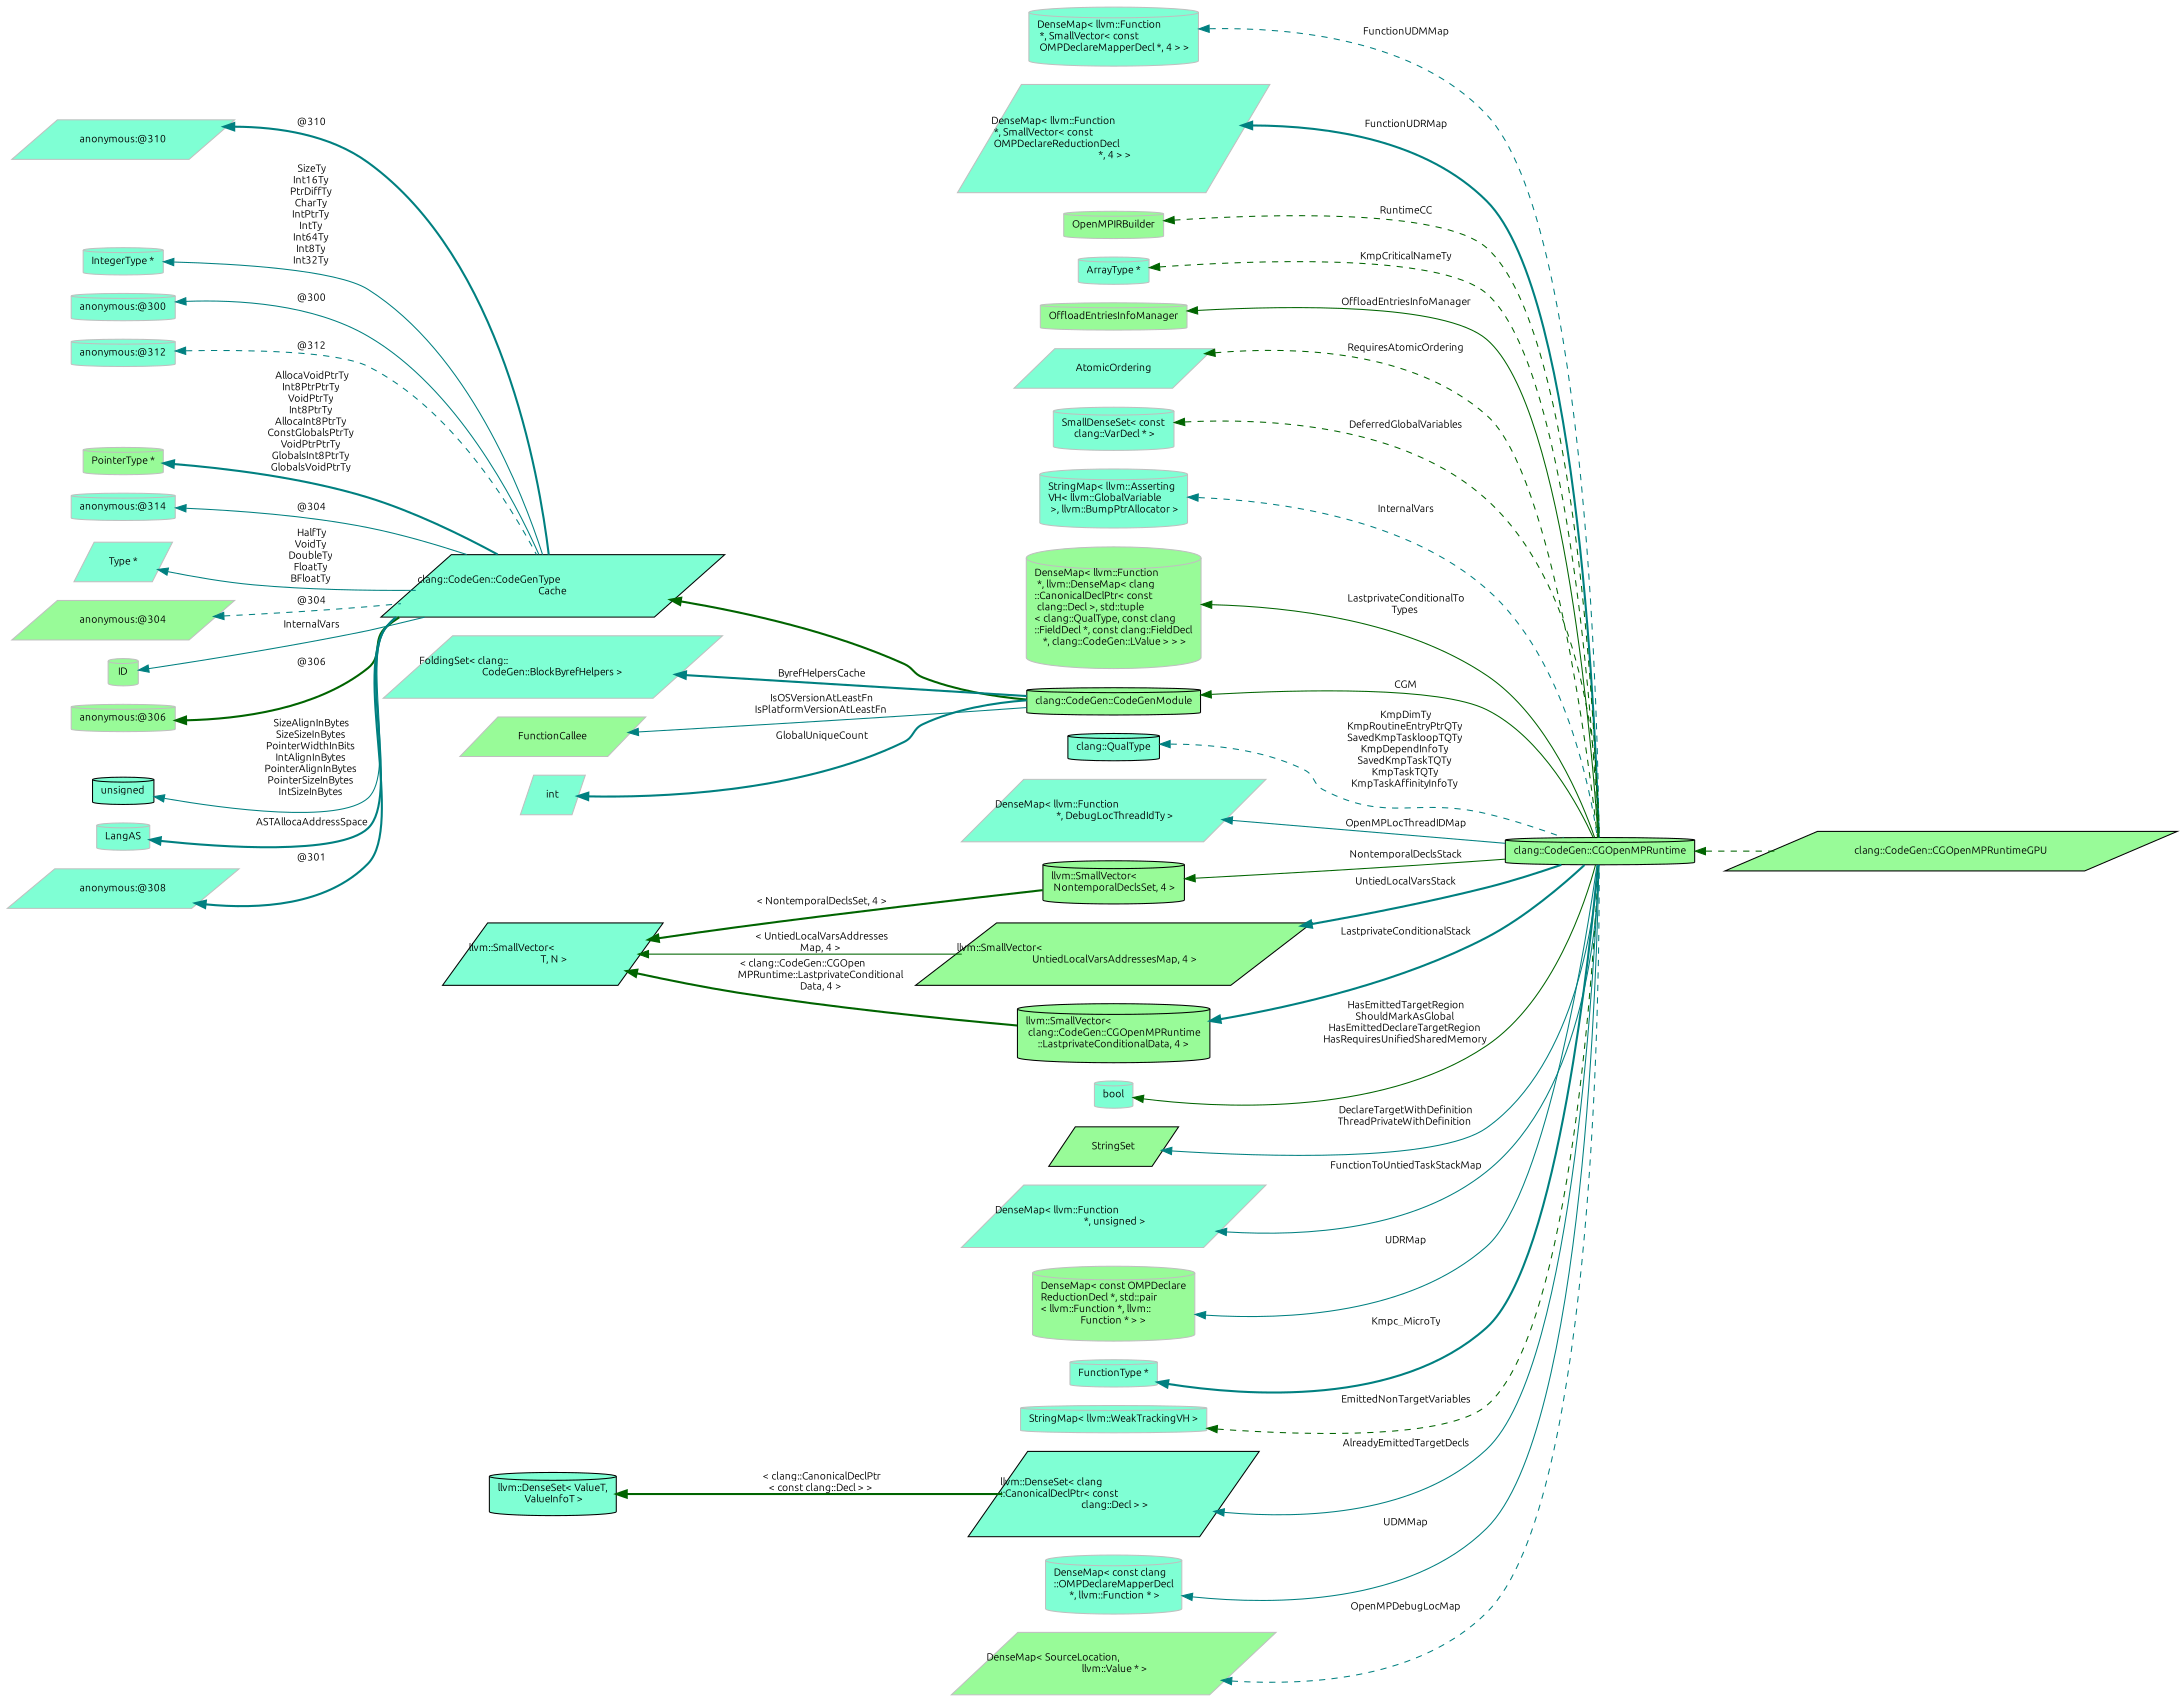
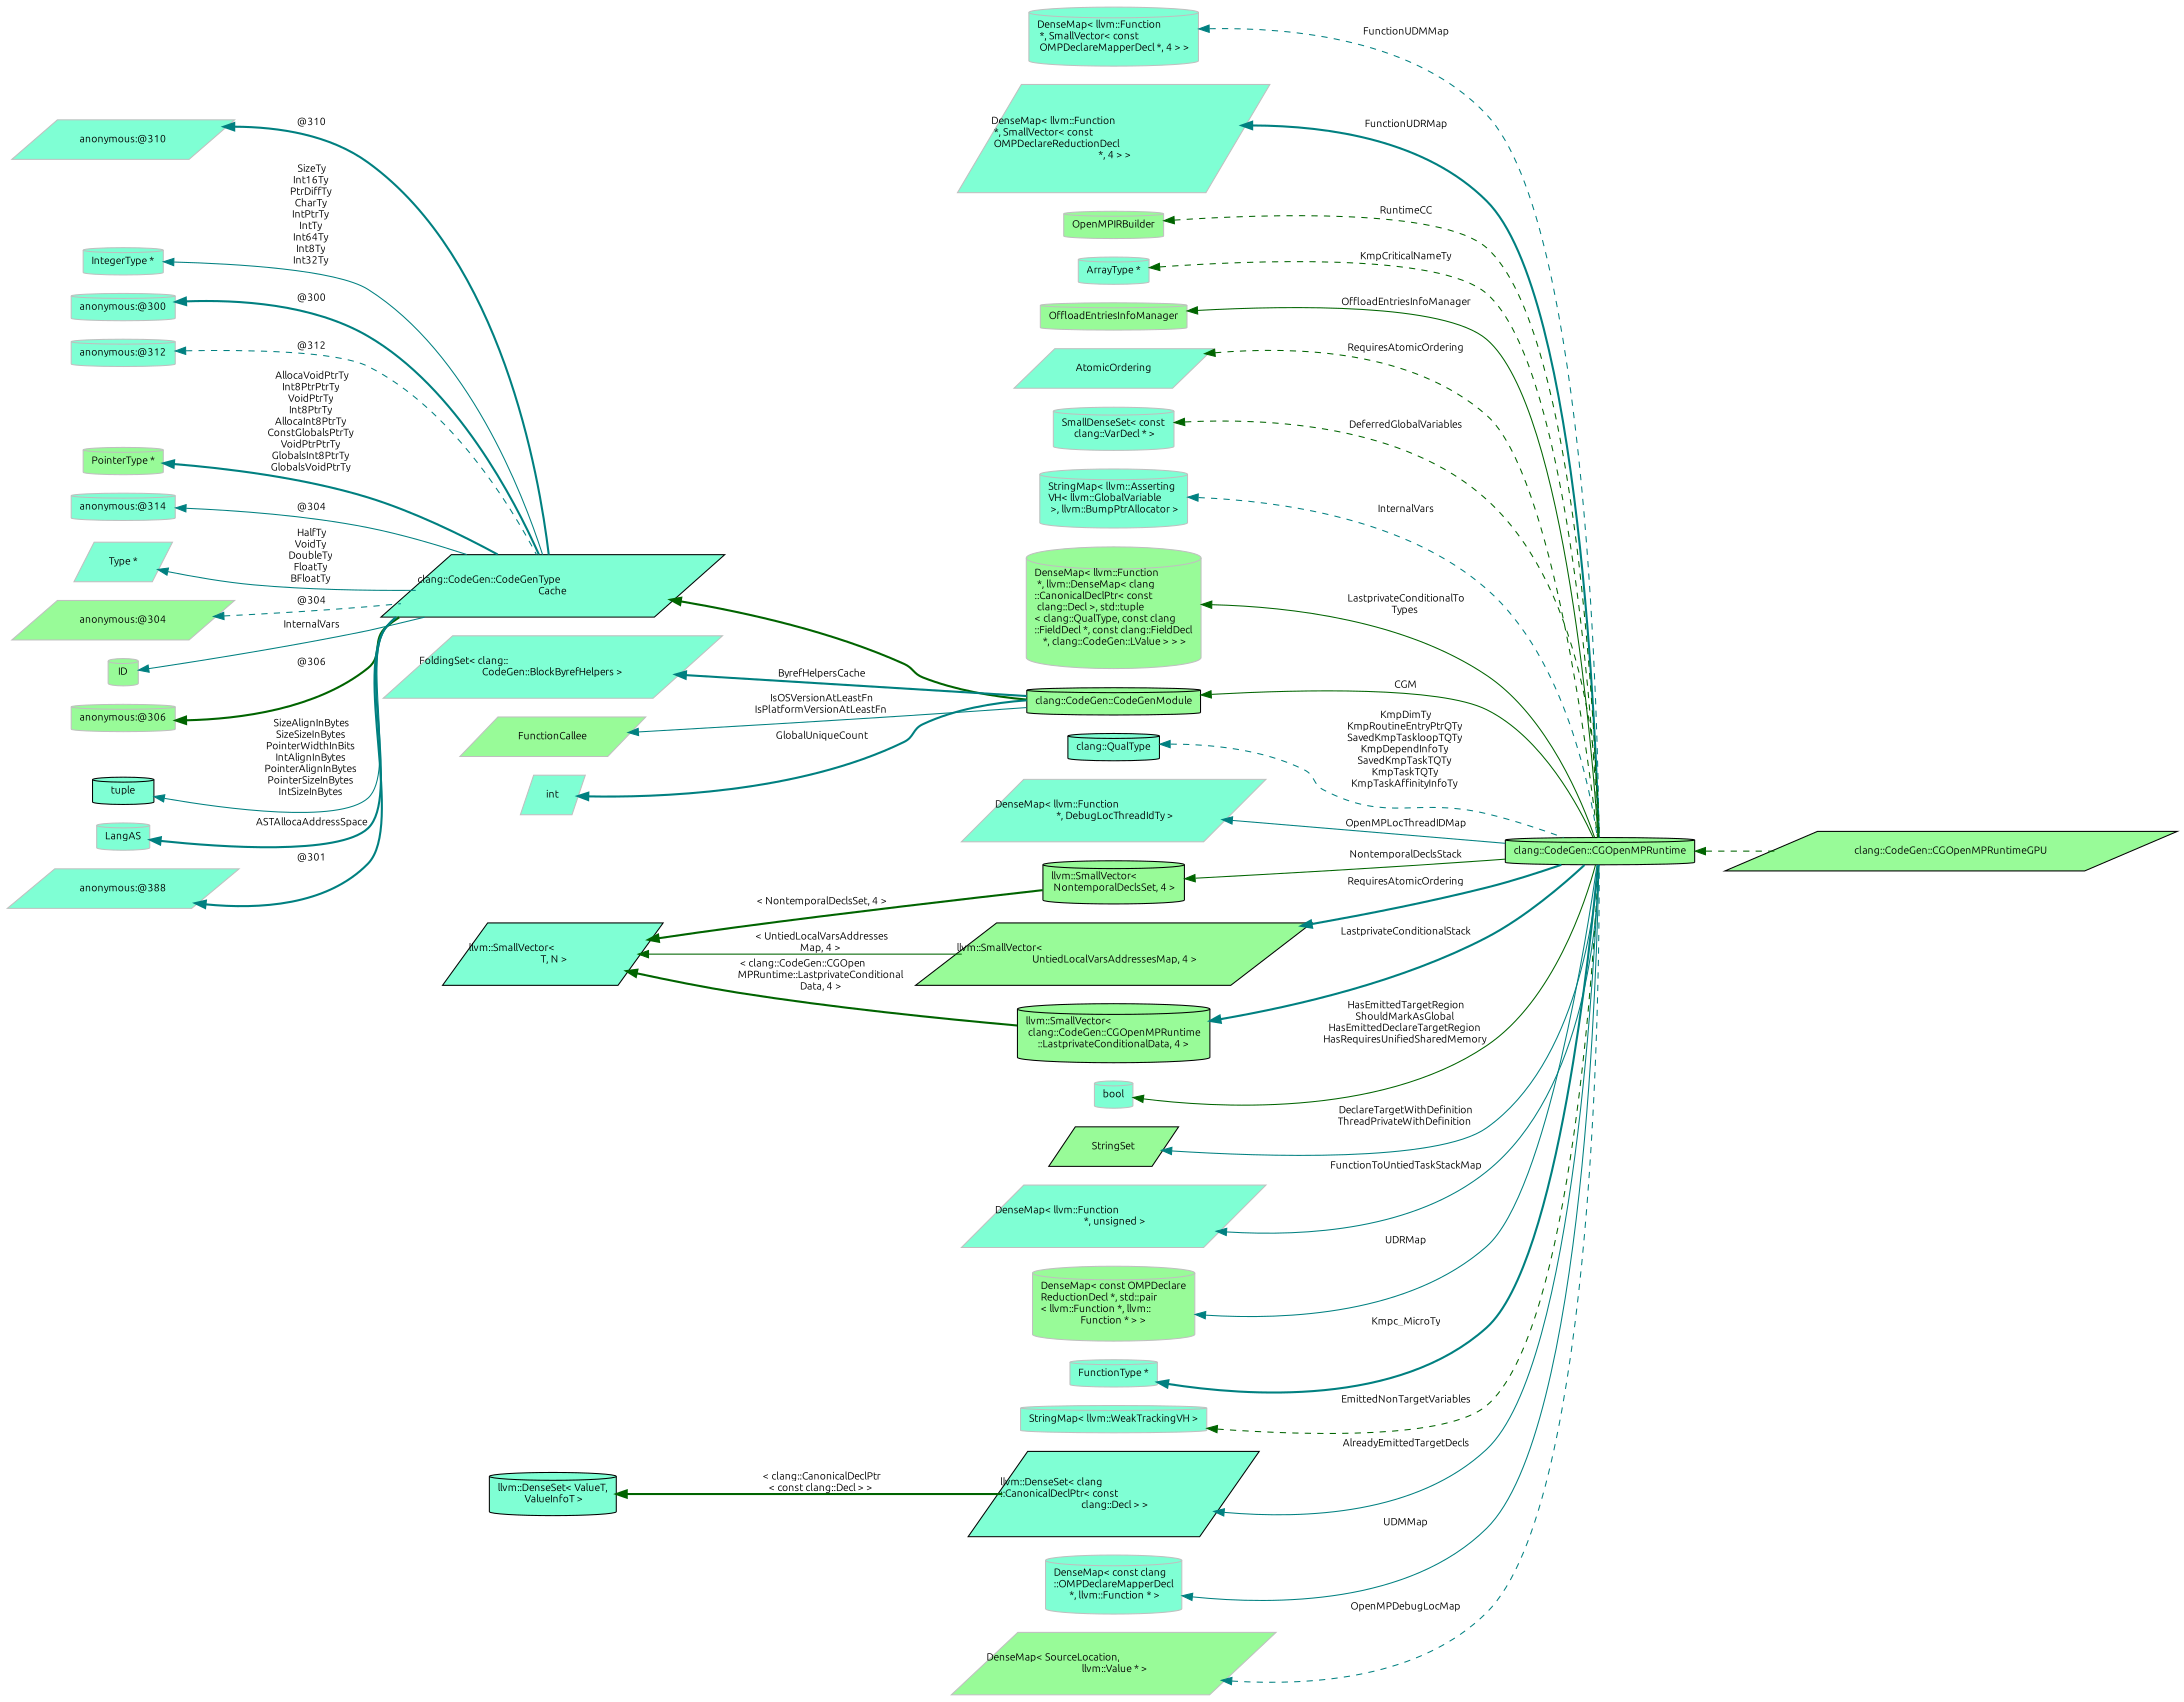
  digraph {
    fontname=Ubuntu
    rankdir=LR
    node [color=grey75 fillcolor=aquamarine fontname=Ubuntu fontsize=10 shape=cylinder style=filled]
    edge [color=teal dir=back fontname=Ubuntu fontsize=10 labelfontname=Helvetica labelfontsize=10 style=solid]
    n1 [color=black fillcolor=palegreen fontcolor=black height=0.2 label="clang::CodeGen::CGOpenMPRuntimeGPU" shape=parallelogram width=0.4]
    n2 [color=black fillcolor=palegreen height=0.2 label="clang::CodeGen::CGOpenMPRuntime" width=0.4]
    n3 [height=0.2 label="DenseMap\< llvm::Function\l *, SmallVector\< const\l OMPDeclareMapperDecl *, 4 \> \>" width=0.4]
    n4 [height=0.2 label="DenseMap\< llvm::Function\l *, SmallVector\< const\l OMPDeclareReductionDecl\l *, 4 \> \>" shape=parallelogram width=0.4]
    n5 [fillcolor=palegreen height=0.2 label=OpenMPIRBuilder width=0.4]
    n6 [height=0.2 label="ArrayType *" width=0.4]
    n7 [fillcolor=palegreen height=0.2 label=OffloadEntriesInfoManager width=0.4]
    n8 [height=0.2 label=AtomicOrdering shape=parallelogram width=0.4]
    n9 [height=0.2 label="SmallDenseSet\< const\l clang::VarDecl * \>" width=0.4]
    n10 [height=0.2 label="StringMap\< llvm::Asserting\lVH\< llvm::GlobalVariable\l \>, llvm::BumpPtrAllocator \>" width=0.4]
    n11 [fillcolor=palegreen height=0.2 label="DenseMap\< llvm::Function\l *, llvm::DenseMap\< clang\l::CanonicalDeclPtr\< const\l clang::Decl \>, std::tuple\l\< clang::QualType, const clang\l::FieldDecl *, const clang::FieldDecl\l *, clang::CodeGen::LValue \> \> \>" width=0.4]
    n12 [color=black fillcolor=palegreen height=0.2 label="clang::CodeGen::CodeGenModule" width=0.4]
    n13 [color=black height=0.2 label="clang::CodeGen::CodeGenType\lCache" shape=parallelogram width=0.4]
    n14 [height=0.2 label="anonymous:@310" shape=parallelogram width=0.4]
    n15 [height=0.2 label="IntegerType *" width=0.4]
    n16 [height=0.2 label="anonymous:@300" width=0.4]
    n17 [height=0.2 label="anonymous:@312" width=0.4]
    n18 [fillcolor=palegreen height=0.2 label="PointerType *" width=0.4]
    n19 [height=0.2 label="anonymous:@314" width=0.4]
    n20 [height=0.2 label="Type *" shape=parallelogram width=0.4]
    n21 [fillcolor=palegreen height=0.2 label="anonymous:@304" shape=parallelogram width=0.4]
    n22 [fillcolor=palegreen height=0.2 label=ID width=0.4]
    n23 [fillcolor=palegreen height=0.2 label="anonymous:@306" width=0.4]
-   n24 [color=black height=0.2 label=unsigned width=0.4]
+   n24 [color=black height=0.2 label=tuple width=0.4]
    n25 [height=0.2 label=LangAS width=0.4]
-   n26 [height=0.2 label="anonymous:@308" shape=parallelogram width=0.4]
+   n26 [height=0.2 label="anonymous:@388" shape=parallelogram width=0.4]
    n27 [height=0.2 label="FoldingSet\< clang::\lCodeGen::BlockByrefHelpers \>" shape=parallelogram width=0.4]
    n28 [fillcolor=palegreen height=0.2 label=FunctionCallee shape=parallelogram width=0.4]
    n29 [height=0.2 label=int shape=parallelogram width=0.4]
    n30 [color=black height=0.2 label="clang::QualType" width=0.4]
    n31 [height=0.2 label="DenseMap\< llvm::Function\l *, DebugLocThreadIdTy \>" shape=parallelogram width=0.4]
    n32 [color=black fillcolor=palegreen height=0.2 label="llvm::SmallVector\<\l NontemporalDeclsSet, 4 \>" width=0.4]
    n33 [color=black height=0.2 label="llvm::SmallVector\<\l T, N \>" shape=parallelogram width=0.4]
    n34 [color=black fillcolor=palegreen height=0.2 label="llvm::SmallVector\<\l UntiedLocalVarsAddressesMap, 4 \>" shape=parallelogram width=0.4]
    n35 [color=black fillcolor=palegreen height=0.2 label="llvm::SmallVector\<\l clang::CodeGen::CGOpenMPRuntime\l::LastprivateConditionalData, 4 \>" width=0.4]
    n36 [height=0.2 label=bool width=0.4]
    n37 [color=black fillcolor=palegreen height=0.2 label=StringSet shape=parallelogram width=0.4]
    n38 [height=0.2 label="DenseMap\< llvm::Function\l *, unsigned \>" shape=parallelogram width=0.4]
    n39 [fillcolor=palegreen height=0.2 label="DenseMap\< const OMPDeclare\lReductionDecl *, std::pair\l\< llvm::Function *, llvm::\lFunction * \> \>" width=0.4]
    n40 [height=0.2 label="FunctionType *" width=0.4]
    n41 [height=0.2 label="StringMap\< llvm::WeakTrackingVH \>" width=0.4]
    n42 [color=black height=0.2 label="llvm::DenseSet\< clang\l::CanonicalDeclPtr\< const\l clang::Decl \> \>" shape=parallelogram width=0.4]
    n43 [color=black height=0.2 label="llvm::DenseSet\< ValueT,\l ValueInfoT \>" width=0.4]
    n44 [height=0.2 label="DenseMap\< const clang\l::OMPDeclareMapperDecl\l *, llvm::Function * \>" width=0.4]
    n45 [fillcolor=palegreen height=0.2 label="DenseMap\< SourceLocation,\l llvm::Value * \>" shape=parallelogram width=0.4]
    n2 -> n1 [color=darkgreen style=dashed]
    n3 -> n2 [label=" FunctionUDMMap" style=dashed]
    n4 -> n2 [label=" FunctionUDRMap" style=bold]
    n5 -> n2 [color=darkgreen label=" RuntimeCC" style=dashed]
    n6 -> n2 [color=darkgreen label=" KmpCriticalNameTy" style=dashed]
    n7 -> n2 [color=darkgreen label=" OffloadEntriesInfoManager"]
    n8 -> n2 [color=darkgreen label=" RequiresAtomicOrdering" style=dashed]
    n9 -> n2 [color=darkgreen label=" DeferredGlobalVariables" style=dashed]
    n10 -> n2 [label=" InternalVars" style=dashed]
    n11 -> n2 [color=darkgreen label=" LastprivateConditionalTo\lTypes"]
    n12 -> n2 [color=darkgreen label=" CGM"]
    n13 -> n12 [color=darkgreen style=bold]
    n14 -> n13 [label=" @310" style=bold]
    n15 -> n13 [label=" SizeTy\nInt16Ty\nPtrDiffTy\nCharTy\nIntPtrTy\nIntTy\nInt64Ty\nInt8Ty\nInt32Ty"]
-   n16 -> n13 [label=" @300"]
+   n16 -> n13 [label=" @300" style=bold]
    n17 -> n13 [label=" @312" style=dashed]
    n18 -> n13 [label=" AllocaVoidPtrTy\nInt8PtrPtrTy\nVoidPtrTy\nInt8PtrTy\nAllocaInt8PtrTy\nConstGlobalsPtrTy\nVoidPtrPtrTy\nGlobalsInt8PtrTy\nGlobalsVoidPtrTy" style=bold]
    n19 -> n13 [label=" @304"]
    n20 -> n13 [label=" HalfTy\nVoidTy\nDoubleTy\nFloatTy\nBFloatTy"]
    n21 -> n13 [label=" @304" style=dashed]
    n22 -> n13 [label=" InternalVars"]
    n23 -> n13 [color=darkgreen label=" @306" style=bold]
    n24 -> n13 [label=" SizeAlignInBytes\nSizeSizeInBytes\nPointerWidthInBits\nIntAlignInBytes\nPointerAlignInBytes\nPointerSizeInBytes\nIntSizeInBytes"]
    n25 -> n13 [label=" ASTAllocaAddressSpace" style=bold]
    n26 -> n13 [label=" @301" style=bold]
    n27 -> n12 [label=" ByrefHelpersCache" style=bold]
    n28 -> n12 [label=" IsOSVersionAtLeastFn\nIsPlatformVersionAtLeastFn"]
    n29 -> n12 [label=" GlobalUniqueCount" style=bold]
    n30 -> n2 [label=" KmpDimTy\nKmpRoutineEntryPtrQTy\nSavedKmpTaskloopTQTy\nKmpDependInfoTy\nSavedKmpTaskTQTy\nKmpTaskTQTy\nKmpTaskAffinityInfoTy" style=dashed]
    n31 -> n2 [label=" OpenMPLocThreadIDMap"]
    n32 -> n2 [color=darkgreen label=" NontemporalDeclsStack"]
    n33 -> n32 [color=darkgreen label=" \< NontemporalDeclsSet, 4 \>" style=bold]
    n33 -> n34 [color=darkgreen label=" \< UntiedLocalVarsAddresses\lMap, 4 \>"]
    n33 -> n35 [color=darkgreen label=" \< clang::CodeGen::CGOpen\lMPRuntime::LastprivateConditional\lData, 4 \>" style=bold]
-   n34 -> n2 [label=" UntiedLocalVarsStack" style=bold]
+   n34 -> n2 [label=" RequiresAtomicOrdering" style=bold]
    n35 -> n2 [label=" LastprivateConditionalStack" style=bold]
    n36 -> n2 [color=darkgreen label=" HasEmittedTargetRegion\nShouldMarkAsGlobal\nHasEmittedDeclareTargetRegion\nHasRequiresUnifiedSharedMemory"]
    n37 -> n2 [label=" DeclareTargetWithDefinition\nThreadPrivateWithDefinition"]
    n38 -> n2 [label=" FunctionToUntiedTaskStackMap"]
    n39 -> n2 [label=" UDRMap"]
    n40 -> n2 [label=" Kmpc_MicroTy" style=bold]
    n41 -> n2 [color=darkgreen label=" EmittedNonTargetVariables" style=dashed]
    n42 -> n2 [label=" AlreadyEmittedTargetDecls"]
    n43 -> n42 [color=darkgreen label=" \< clang::CanonicalDeclPtr\l\< const clang::Decl \> \>" style=bold]
    n44 -> n2 [label=" UDMMap"]
    n45 -> n2 [label=" OpenMPDebugLocMap" style=dashed]
  }
